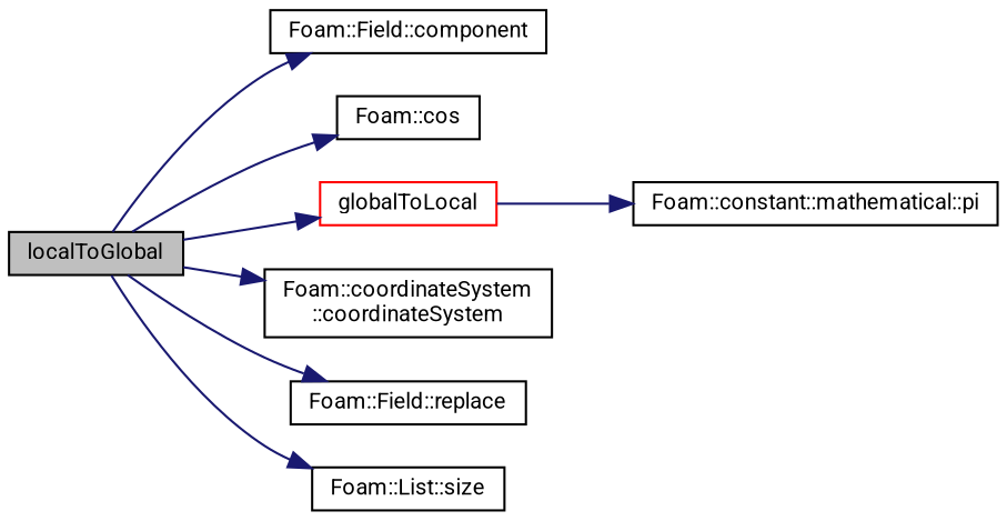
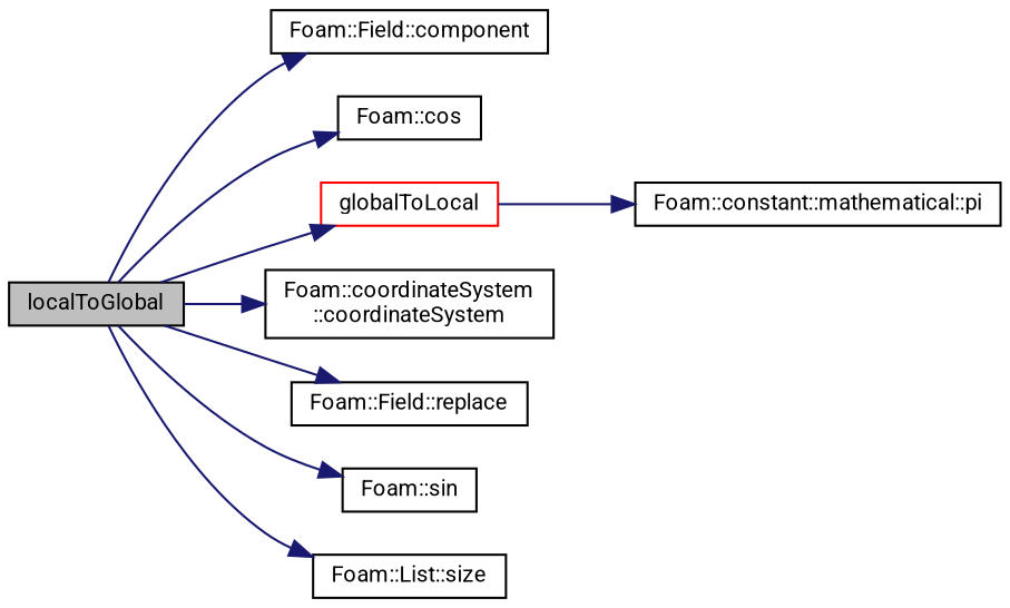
  digraph {
    fontname=Roboto
    rankdir=LR
    node [color=black fontname=Roboto fontsize=10 shape=record]
    edge [color=midnightblue fontname=Roboto fontsize=10 labelfontname=FreeSans labelfontsize=10 style=solid]
    n1 [fillcolor=grey75 fontcolor=black height=0.2 label=localToGlobal style=filled width=0.4]
    n2 [height=0.2 label="Foam::Field::component" width=0.4]
    n3 [height=0.2 label="Foam::cos" width=0.4]
    n4 [color=red height=0.2 label=globalToLocal width=0.4]
    n5 [height=0.2 label="Foam::coordinateSystem\l::coordinateSystem" width=0.4]
    n6 [height=0.2 label="Foam::Field::replace" width=0.4]
+   n7 [height=0.2 label="Foam::sin" width=0.4]
    n8 [height=0.2 label="Foam::List::size" width=0.4]
    n9 [height=0.2 label="Foam::constant::mathematical::pi" width=0.4]
    n1 -> n2
    n1 -> n3
    n1 -> n4
    n1 -> n5
    n1 -> n6
+   n1 -> n7
    n1 -> n8
    n4 -> n9
  }
